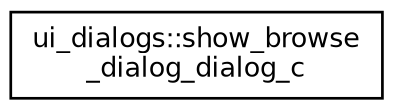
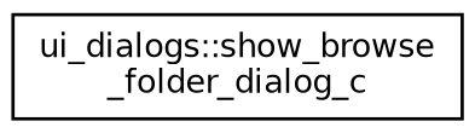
  digraph {
    rankdir=LR
-   n1 [color=black fillcolor=white fontname=Helvetica fontsize=10 height=0.2 label="ui_dialogs::show_browse\l_dialog_dialog_c" shape=record style=filled width=0.4]
+   n1 [color=black fillcolor=white fontname=Helvetica fontsize=10 height=0.2 label="ui_dialogs::show_browse\l_folder_dialog_c" shape=record style=filled width=0.4]
  }
